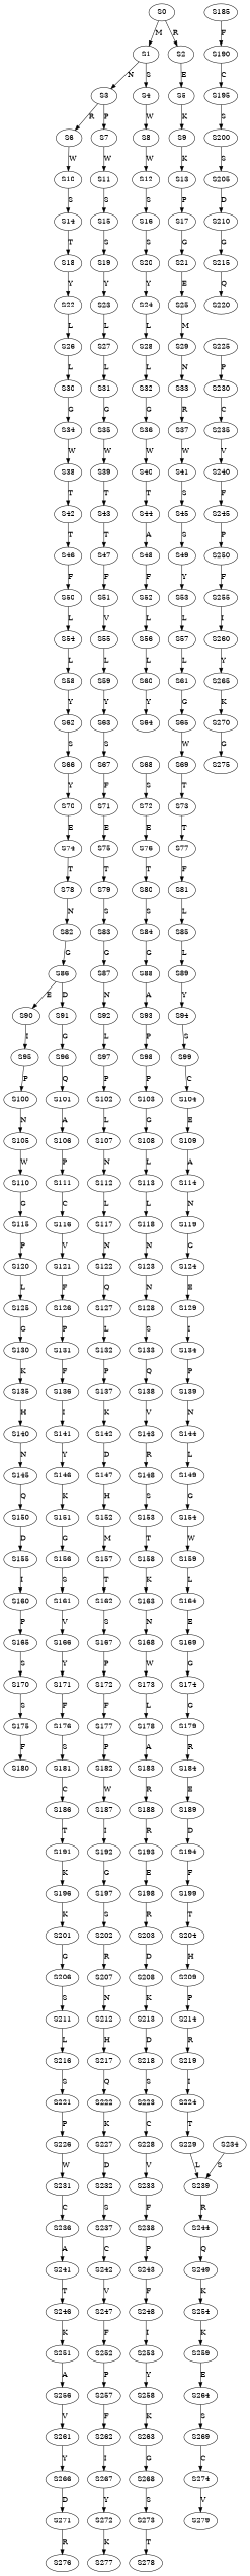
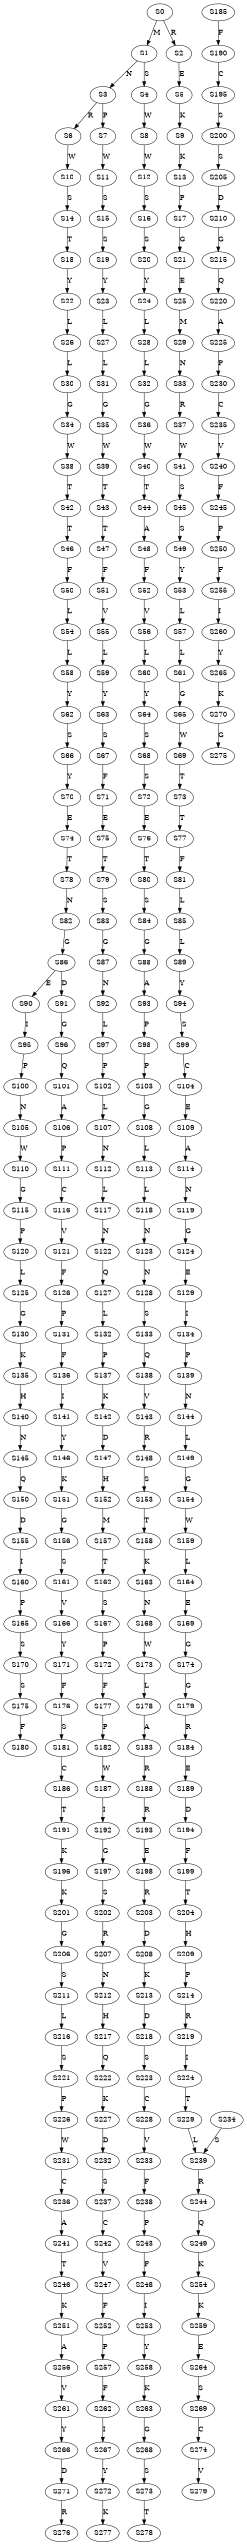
  strict digraph {
    fontname="DejaVu Serif"
    node [fontname="DejaVu Serif"]
    edge [fontname="DejaVu Serif"]
    S0
    S1
    S2
    S3
    S4
    S5
    S6
    S7
    S8
    S9
    S10
    S11
    S12
    S13
    S14
    S15
    S16
    S17
    S18
    S19
    S20
    S21
    S22
    S23
    S24
    S25
    S26
    S27
    S28
    S29
    S30
    S31
    S32
    S33
    S34
    S35
    S36
    S37
    S38
    S39
    S40
    S41
    S42
    S43
    S44
    S45
    S46
    S47
    S48
    S49
    S50
    S51
    S52
    S53
    S54
    S55
    S56
    S57
    S58
    S59
    S60
    S61
    S62
    S63
    S64
    S65
    S66
    S67
    S68
    S69
    S70
    S71
    S72
    S73
    S74
    S75
    S76
    S77
    S78
    S79
    S80
    S81
    S82
    S83
    S84
    S85
    S86
    S87
    S88
    S89
    S90
    S91
    S92
    S93
    S94
    S95
    S96
    S97
    S98
    S99
    S100
    S101
    S102
    S103
    S104
    S105
    S106
    S107
    S108
    S109
    S110
    S111
    S112
    S113
    S114
    S115
    S116
    S117
    S118
    S119
    S120
    S121
    S122
    S123
    S124
    S125
    S126
    S127
    S128
    S129
    S130
    S131
    S132
    S133
    S134
    S135
    S136
    S137
    S138
    S139
    S140
    S141
    S142
    S143
    S144
    S145
    S146
    S147
    S148
    S149
    S150
    S151
    S152
    S153
    S154
    S155
    S156
    S157
    S158
    S159
    S160
    S161
    S162
    S163
    S164
    S165
    S166
    S167
    S168
    S169
    S170
    S171
    S172
    S173
    S174
    S175
    S176
    S177
    S178
    S179
    S180
    S181
    S182
    S183
    S184
    S186
    S187
    S188
    S189
    S185
    S190
    S191
    S192
    S193
    S194
    S195
    S196
    S197
    S198
    S199
    S200
    S201
    S202
    S203
    S204
    S205
    S206
    S207
    S208
    S209
    S210
    S211
    S212
    S213
    S214
    S215
    S216
    S217
    S218
    S219
    S220
    S221
    S222
    S223
    S224
    S225
    S226
    S227
    S228
    S229
    S230
    S231
    S232
    S233
    S239
    S235
    S236
    S237
    S238
    S234
    S240
    S241
    S242
    S243
    S244
    S245
    S246
    S247
    S248
    S249
    S250
    S251
    S252
    S253
    S254
    S255
    S256
    S257
    S258
    S259
    S260
    S261
    S262
    S263
    S264
    S265
    S266
    S267
    S268
    S269
    S270
    S271
    S272
    S273
    S274
    S275
    S276
    S277
    S278
    S279
    S0 -> S1 [label=M]
    S0 -> S2 [label=R]
    S1 -> S3 [label=N]
    S1 -> S4 [label=S]
    S2 -> S5 [label=E]
    S3 -> S6 [label=R]
    S3 -> S7 [label=P]
    S4 -> S8 [label=W]
    S5 -> S9 [label=K]
    S6 -> S10 [label=W]
    S7 -> S11 [label=W]
    S8 -> S12 [label=W]
    S9 -> S13 [label=K]
    S10 -> S14 [label=S]
    S11 -> S15 [label=S]
    S12 -> S16 [label=S]
    S13 -> S17 [label=P]
    S14 -> S18 [label=T]
    S15 -> S19 [label=S]
    S16 -> S20 [label=S]
    S17 -> S21 [label=G]
    S18 -> S22 [label=Y]
    S19 -> S23 [label=Y]
    S20 -> S24 [label=Y]
    S21 -> S25 [label=E]
    S22 -> S26 [label=L]
    S23 -> S27 [label=L]
    S24 -> S28 [label=L]
    S25 -> S29 [label=M]
    S26 -> S30 [label=L]
    S27 -> S31 [label=L]
    S28 -> S32 [label=L]
    S29 -> S33 [label=N]
    S30 -> S34 [label=G]
    S31 -> S35 [label=G]
    S32 -> S36 [label=G]
    S33 -> S37 [label=R]
    S34 -> S38 [label=W]
    S35 -> S39 [label=W]
    S36 -> S40 [label=W]
    S37 -> S41 [label=W]
    S38 -> S42 [label=T]
    S39 -> S43 [label=T]
    S40 -> S44 [label=T]
    S41 -> S45 [label=S]
    S42 -> S46 [label=T]
    S43 -> S47 [label=T]
    S44 -> S48 [label=A]
    S45 -> S49 [label=S]
    S46 -> S50 [label=F]
    S47 -> S51 [label=F]
    S48 -> S52 [label=F]
    S49 -> S53 [label=Y]
    S50 -> S54 [label=L]
    S51 -> S55 [label=V]
-   S52 -> S56 [label=L]
+   S52 -> S56 [label=V]
    S53 -> S57 [label=L]
    S54 -> S58 [label=L]
    S55 -> S59 [label=L]
    S56 -> S60 [label=L]
    S57 -> S61 [label=L]
    S58 -> S62 [label=Y]
    S59 -> S63 [label=Y]
    S60 -> S64 [label=Y]
    S61 -> S65 [label=G]
    S62 -> S66 [label=S]
    S63 -> S67 [label=S]
+   S64 -> S68 [label=S]
    S65 -> S69 [label=W]
    S66 -> S70 [label=Y]
    S67 -> S71 [label=F]
    S68 -> S72 [label=S]
    S69 -> S73 [label=T]
    S70 -> S74 [label=E]
    S71 -> S75 [label=E]
    S72 -> S76 [label=E]
    S73 -> S77 [label=T]
    S74 -> S78 [label=T]
    S75 -> S79 [label=T]
    S76 -> S80 [label=T]
    S77 -> S81 [label=F]
    S78 -> S82 [label=N]
    S79 -> S83 [label=S]
    S80 -> S84 [label=S]
    S81 -> S85 [label=L]
    S82 -> S86 [label=G]
    S83 -> S87 [label=G]
    S84 -> S88 [label=G]
    S85 -> S89 [label=L]
    S86 -> S90 [label=E]
    S86 -> S91 [label=D]
    S87 -> S92 [label=N]
    S88 -> S93 [label=A]
    S89 -> S94 [label=Y]
    S90 -> S95 [label=I]
    S91 -> S96 [label=G]
    S92 -> S97 [label=L]
    S93 -> S98 [label=P]
    S94 -> S99 [label=S]
    S95 -> S100 [label=P]
    S96 -> S101 [label=Q]
    S97 -> S102 [label=P]
    S98 -> S103 [label=P]
    S99 -> S104 [label=C]
    S100 -> S105 [label=N]
    S101 -> S106 [label=A]
    S102 -> S107 [label=L]
    S103 -> S108 [label=G]
    S104 -> S109 [label=E]
    S105 -> S110 [label=W]
    S106 -> S111 [label=P]
    S107 -> S112 [label=N]
    S108 -> S113 [label=L]
    S109 -> S114 [label=A]
    S110 -> S115 [label=G]
    S111 -> S116 [label=C]
    S112 -> S117 [label=L]
    S113 -> S118 [label=L]
    S114 -> S119 [label=N]
    S115 -> S120 [label=P]
    S116 -> S121 [label=V]
    S117 -> S122 [label=N]
    S118 -> S123 [label=N]
    S119 -> S124 [label=G]
    S120 -> S125 [label=L]
    S121 -> S126 [label=F]
    S122 -> S127 [label=Q]
    S123 -> S128 [label=N]
    S124 -> S129 [label=E]
    S125 -> S130 [label=G]
    S126 -> S131 [label=P]
    S127 -> S132 [label=L]
    S128 -> S133 [label=S]
    S129 -> S134 [label=I]
    S130 -> S135 [label=K]
    S131 -> S136 [label=F]
    S132 -> S137 [label=P]
    S133 -> S138 [label=Q]
    S134 -> S139 [label=P]
    S135 -> S140 [label=H]
    S136 -> S141 [label=I]
    S137 -> S142 [label=K]
    S138 -> S143 [label=V]
    S139 -> S144 [label=N]
    S140 -> S145 [label=N]
    S141 -> S146 [label=Y]
    S142 -> S147 [label=D]
    S143 -> S148 [label=R]
    S144 -> S149 [label=L]
    S145 -> S150 [label=Q]
    S146 -> S151 [label=K]
    S147 -> S152 [label=H]
    S148 -> S153 [label=S]
    S149 -> S154 [label=G]
    S150 -> S155 [label=D]
    S151 -> S156 [label=G]
    S152 -> S157 [label=M]
    S153 -> S158 [label=T]
    S154 -> S159 [label=W]
    S155 -> S160 [label=I]
    S156 -> S161 [label=S]
    S157 -> S162 [label=T]
    S158 -> S163 [label=K]
    S159 -> S164 [label=L]
    S160 -> S165 [label=P]
    S161 -> S166 [label=V]
    S162 -> S167 [label=S]
    S163 -> S168 [label=N]
    S164 -> S169 [label=E]
    S165 -> S170 [label=S]
    S166 -> S171 [label=Y]
    S167 -> S172 [label=P]
    S168 -> S173 [label=W]
    S169 -> S174 [label=G]
    S170 -> S175 [label=S]
    S171 -> S176 [label=F]
    S172 -> S177 [label=F]
    S173 -> S178 [label=L]
    S174 -> S179 [label=G]
    S175 -> S180 [label=F]
    S176 -> S181 [label=S]
    S177 -> S182 [label=P]
    S178 -> S183 [label=A]
    S179 -> S184 [label=R]
    S181 -> S186 [label=C]
    S182 -> S187 [label=W]
    S183 -> S188 [label=R]
    S184 -> S189 [label=E]
    S186 -> S191 [label=T]
    S187 -> S192 [label=I]
    S188 -> S193 [label=R]
    S189 -> S194 [label=D]
    S185 -> S190 [label=F]
    S190 -> S195 [label=C]
    S191 -> S196 [label=K]
    S192 -> S197 [label=G]
    S193 -> S198 [label=E]
    S194 -> S199 [label=F]
    S195 -> S200 [label=S]
    S196 -> S201 [label=K]
    S197 -> S202 [label=S]
    S198 -> S203 [label=R]
    S199 -> S204 [label=T]
    S200 -> S205 [label=S]
    S201 -> S206 [label=G]
    S202 -> S207 [label=R]
    S203 -> S208 [label=D]
    S204 -> S209 [label=H]
    S205 -> S210 [label=D]
    S206 -> S211 [label=S]
    S207 -> S212 [label=N]
    S208 -> S213 [label=K]
    S209 -> S214 [label=P]
    S210 -> S215 [label=G]
    S211 -> S216 [label=L]
    S212 -> S217 [label=H]
    S213 -> S218 [label=D]
    S214 -> S219 [label=R]
    S215 -> S220 [label=Q]
    S216 -> S221 [label=S]
    S217 -> S222 [label=Q]
    S218 -> S223 [label=S]
    S219 -> S224 [label=I]
+   S220 -> S225 [label=A]
    S221 -> S226 [label=P]
    S222 -> S227 [label=K]
    S223 -> S228 [label=C]
    S224 -> S229 [label=T]
    S225 -> S230 [label=P]
    S226 -> S231 [label=W]
    S227 -> S232 [label=D]
    S228 -> S233 [label=V]
    S229 -> S239 [label=L]
    S230 -> S235 [label=C]
    S231 -> S236 [label=C]
    S232 -> S237 [label=S]
    S233 -> S238 [label=F]
    S239 -> S244 [label=R]
    S235 -> S240 [label=V]
    S236 -> S241 [label=A]
    S237 -> S242 [label=C]
    S238 -> S243 [label=P]
    S234 -> S239 [label=S]
    S240 -> S245 [label=F]
    S241 -> S246 [label=T]
    S242 -> S247 [label=V]
    S243 -> S248 [label=F]
    S244 -> S249 [label=Q]
    S245 -> S250 [label=P]
    S246 -> S251 [label=K]
    S247 -> S252 [label=F]
    S248 -> S253 [label=I]
    S249 -> S254 [label=K]
    S250 -> S255 [label=F]
    S251 -> S256 [label=A]
    S252 -> S257 [label=P]
    S253 -> S258 [label=Y]
    S254 -> S259 [label=K]
    S255 -> S260 [label=I]
    S256 -> S261 [label=V]
    S257 -> S262 [label=F]
    S258 -> S263 [label=K]
    S259 -> S264 [label=E]
    S260 -> S265 [label=Y]
    S261 -> S266 [label=Y]
    S262 -> S267 [label=I]
    S263 -> S268 [label=G]
    S264 -> S269 [label=S]
    S265 -> S270 [label=K]
    S266 -> S271 [label=D]
    S267 -> S272 [label=Y]
    S268 -> S273 [label=S]
    S269 -> S274 [label=C]
    S270 -> S275 [label=G]
    S271 -> S276 [label=R]
    S272 -> S277 [label=K]
    S273 -> S278 [label=T]
    S274 -> S279 [label=V]
  }
